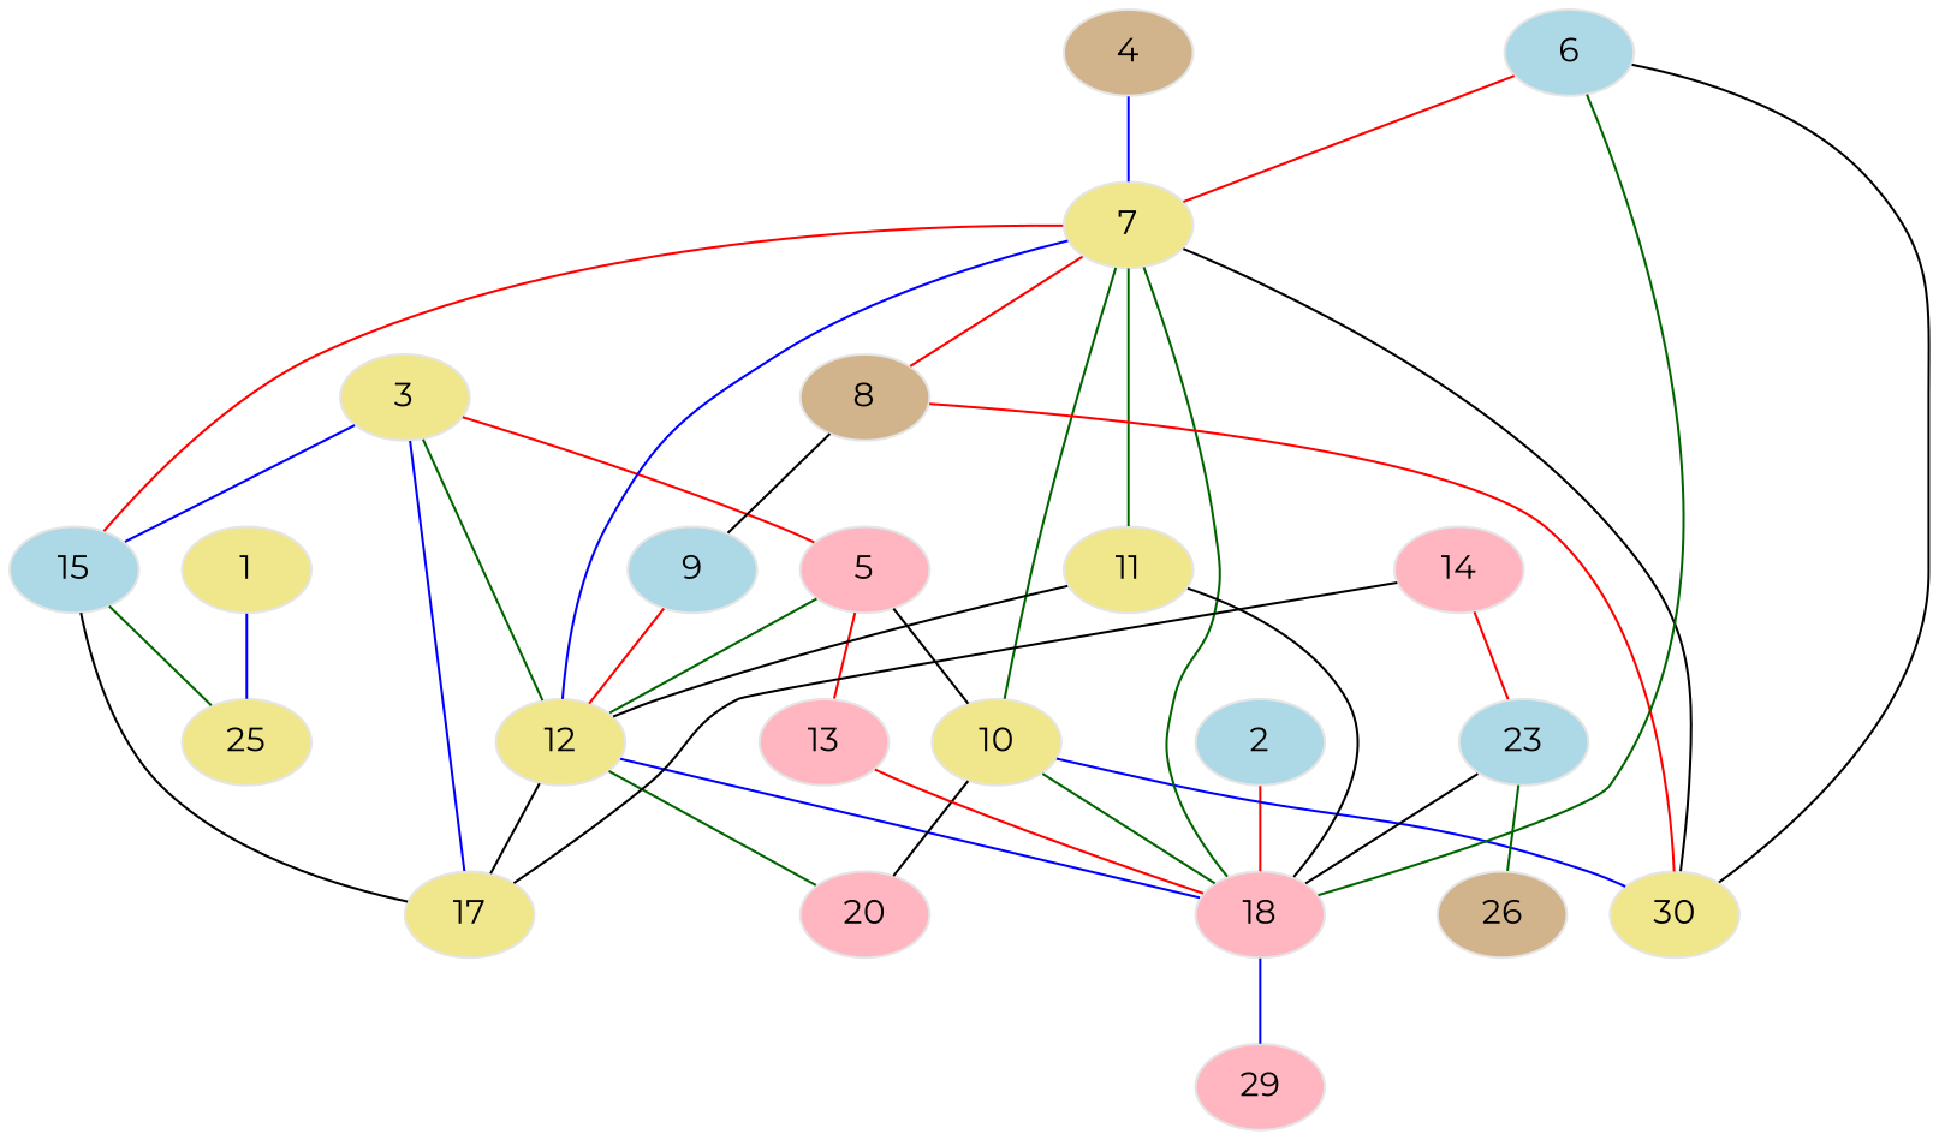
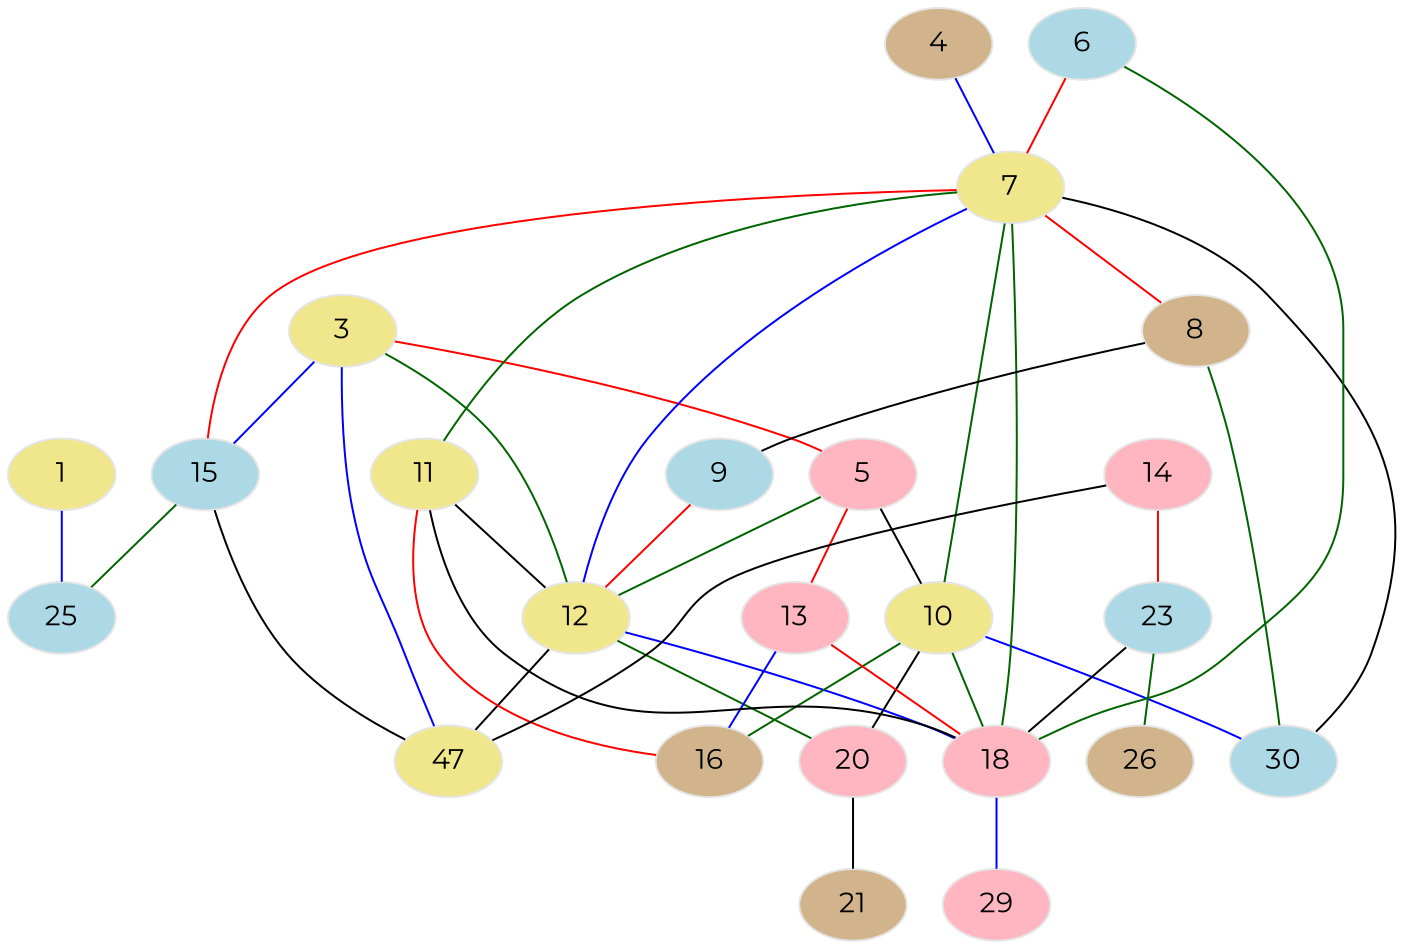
  graph {
    fontname=Montserrat
    node [color=gray90 fillcolor=khaki fontname=Montserrat style=filled]
    edge [color=darkgreen fontname=Montserrat weight=1.0]
-   25
+   25 [fillcolor=lightblue]
    1
-   2 [fillcolor=lightblue]
    18 [fillcolor=lightpink]
    29 [fillcolor=lightpink]
    5 [fillcolor=lightpink]
    3
    12
    15 [fillcolor=lightblue]
-   17
+   17 [label=47]
    10
    13 [fillcolor=lightpink]
    20 [fillcolor=lightpink]
    4 [fillcolor=tan]
    7
-   30
+   30 [fillcolor=lightblue]
    8 [fillcolor=tan]
    11
    26 [fillcolor=tan]
+   16 [fillcolor=tan]
    6 [fillcolor=lightblue]
    9 [fillcolor=lightblue]
+   21 [fillcolor=tan]
    14 [fillcolor=lightpink]
    23 [fillcolor=lightblue]
    1 -- 25 [color=blue weight=2.0]
-   2 -- 18 [color=red]
    18 -- 29 [color=blue]
    5 -- 12 [weight=2.0]
    5 -- 10 [color=black]
    5 -- 13 [color=red]
    3 -- 5 [color=red]
    3 -- 12
    3 -- 15 [color=blue]
    3 -- 17 [color=blue]
    12 -- 18 [color=blue]
    12 -- 17 [color=black]
    12 -- 20
    15 -- 25
    15 -- 17 [color=black]
    10 -- 18
    10 -- 20 [color=black]
    10 -- 30 [color=blue]
+   10 -- 16 [weight=2.0]
    13 -- 18 [color=red]
+   13 -- 16 [color=blue weight=2.0]
+   20 -- 21 [color=black]
    4 -- 7 [color=blue]
    7 -- 18
    7 -- 12 [color=blue]
    7 -- 15 [color=red]
    7 -- 10
    7 -- 30 [color=black]
    7 -- 8 [color=red]
    7 -- 11
-   8 -- 30 [color=red weight=2.0]
+   8 -- 30 [weight=2.0]
    8 -- 9 [color=black]
    11 -- 18 [color=black weight=2.0]
    11 -- 12 [color=black]
+   11 -- 16 [color=red]
    6 -- 18
    6 -- 7 [color=red weight=2.0]
-   6 -- 30 [color=black]
    9 -- 12 [color=red weight=2.0]
    14 -- 17 [color=black]
    14 -- 23 [color=red]
    23 -- 18 [color=black]
    23 -- 26
  }
